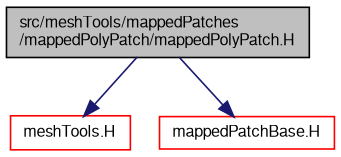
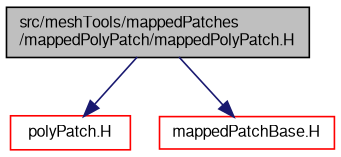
  digraph {
    node [color=red fontname=FreeSans fontsize=10 shape=record]
    edge [color=midnightblue fontname=FreeSans fontsize=10 labelfontname=FreeSans labelfontsize=10 style=solid]
    n1 [color=black fillcolor=grey75 fontcolor=black height=0.2 label="src/meshTools/mappedPatches\l/mappedPolyPatch/mappedPolyPatch.H" style=filled width=0.4]
-   n2 [height=0.2 label="meshTools.H" width=0.4]
+   n2 [height=0.2 label="polyPatch.H" width=0.4]
    n3 [height=0.2 label="mappedPatchBase.H" width=0.4]
    n1 -> n2
    n1 -> n3
  }
